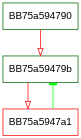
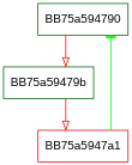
  digraph {
    fontname="Liberation Sans"
    splines=ortho
    node [color=darkgreen fontname="Liberation Sans" shape=box]
    edge [arrowhead=onormal color=red fontname="Liberation Sans"]
    BB75a594790
    BB75a59479b
    BB75a5947a1 [color=red]
    BB75a594790 -> BB75a59479b
    BB75a59479b -> BB75a5947a1
-   BB75a5947a1 -> BB75a59479b [arrowhead=tee color=green]
+   BB75a5947a1 -> BB75a594790 [arrowhead=tee color=green]
  }
